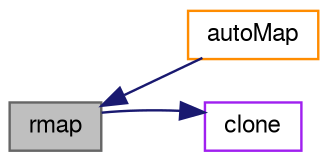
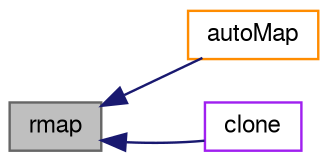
  digraph {
    rankdir=LR
    node [fontname=FreeSans fontsize=10 shape=record]
    edge [color=midnightblue dir=back fontname=FreeSans fontsize=10 labelfontname=FreeSans labelfontsize=10 style=solid]
    n1 [color=gray40 fillcolor=grey75 fontcolor=black height=0.2 label=rmap style=filled width=0.4]
    n2 [color=darkorange height=0.2 label=autoMap width=0.4]
    n3 [color=purple height=0.2 label=clone width=0.4]
    n1 -> n2
-   n3 -> n1
+   n1 -> n3
  }
